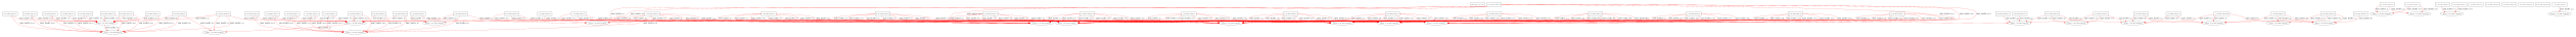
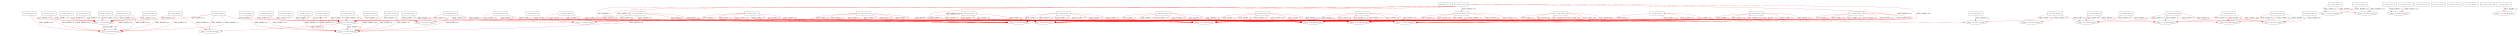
  digraph {
    fontname="Playfair Display"
    fontsize=10
    node [fontname="Playfair Display" fontsize=10 shape=box]
    edge [color=red fontname="Playfair Display" fontsize=15]
    n1 [label="sigint_handler  cur vs. prev"]
    n2 [label="0_tsh.c.sigint_handler.tree"]
    n3 [label="reference_2_tsh.c.sigint_handler.tree" shape=ellipse]
    n4 [label="reference_12_tsh.c.sigint_handler.tree" shape=ellipse]
    n5 [label="1_tsh.c.sigint_handler.tree"]
    n6 [label="2_tsh.c.sigint_handler.tree"]
    n7 [label="reference_26_tsh.c.sigint_handler.tree" shape=ellipse]
    n8 [label="reference_27_tsh.c.sigint_handler.tree" shape=ellipse]
    n9 [label="reference_37_tsh.c.sigint_handler.tree" shape=ellipse]
    n10 [label="4_tsh.c.sigint_handler.tree"]
    n11 [label="5_tsh.c.sigint_handler.tree"]
    n12 [label="reference_31_tsh.c.sigint_handler.tree" shape=ellipse]
    n13 [label="reference_32_tsh.c.sigint_handler.tree" shape=ellipse]
    n14 [label="6_tsh.c.sigint_handler.tree"]
    n15 [label="reference_23_tsh.c.sigint_handler.tree" shape=ellipse]
    n16 [label="7_tsh.c.sigint_handler.tree"]
    n17 [label="reference_5_tsh.c.sigint_handler.tree" shape=ellipse]
    n18 [label="reference_11_tsh.c.sigint_handler.tree" shape=ellipse]
    n19 [label="8_tsh.c.sigint_handler.tree"]
    n20 [label="reference_4_tsh.c.sigint_handler.tree" shape=ellipse]
    n21 [label="reference_14_tsh.c.sigint_handler.tree" shape=ellipse]
    n22 [label="reference_18_tsh.c.sigint_handler.tree" shape=ellipse]
    n23 [label="reference_19_tsh.c.sigint_handler.tree" shape=ellipse]
    n24 [label="reference_21_tsh.c.sigint_handler.tree" shape=ellipse]
    n25 [label="9_tsh.c.sigint_handler.tree"]
    n26 [label="10_tsh.c.sigint_handler.tree"]
    n27 [label="reference_30_tsh.c.sigint_handler.tree" shape=ellipse]
    n28 [label="11_tsh.c.sigint_handler.tree"]
    n29 [label="reference_6_tsh.c.sigint_handler.tree" shape=ellipse]
    n30 [label="13_tsh.c.sigint_handler.tree"]
    n31 [label="14_tsh.c.sigint_handler.tree"]
    n32 [label="15_tsh.c.sigint_handler.tree"]
    n33 [label="16_tsh.c.sigint_handler.tree"]
    n34 [label="17_tsh.c.sigint_handler.tree"]
    n35 [label="18_cur.c.sigint_handler.tree"]
-   n36 [label="19_tsh.c.sigint_handler.tree"]
-   n37 [label="20_tsh.c.sigint_handler.tree"]
    n38 [label="reference_1_tsh.c.sigint_handler.tree" shape=ellipse]
    n39 [label="reference_25_tsh.c.sigint_handler.tree" shape=ellipse]
    n40 [label="21_tsh.c.sigint_handler.tree"]
    n41 [label="22_tsh.c.sigint_handler.tree"]
    n42 [label="reference_15_tsh.c.sigint_handler.tree" shape=ellipse]
    n43 [label="reference_36_tsh.c.sigint_handler.tree" shape=ellipse]
    n44 [label="23_tsh.c.sigint_handler.tree"]
    n45 [label="reference_38_tsh.c.sigint_handler.tree" shape=ellipse]
    n46 [label="25_tsh.c.sigint_handler.tree"]
    n47 [label="26_tsh.c.sigint_handler.tree"]
    n48 [label="27_tsh.c.sigint_handler.tree"]
    n49 [label="28_tsh.c.sigint_handler.tree"]
    n50 [label="29_tsh.c.sigint_handler.tree"]
    n51 [label="30_tsh.c.sigint_handler.tree"]
    n52 [label="31_tsh.c.sigint_handler.tree"]
    n53 [label="32_tsh.c.sigint_handler.tree"]
    n54 [label="33_tsh.c.sigint_handler.tree"]
    n55 [label="34_tsh.c.sigint_handler.tree"]
    n56 [label="35_tsh.c.sigint_handler.tree"]
    n57 [label="36_tsh.c.sigint_handler.tree"]
    n58 [label="37_tsh.c.sigint_handler.tree"]
    n59 [label="38_tsh.c.sigint_handler.tree"]
    n60 [label="39_tsh.c.sigint_handler.tree"]
    n61 [label="40_tsh.c.sigint_handler.tree"]
    n62 [label="41_tsh.c.sigint_handler.tree"]
    n63 [label="43_tsh.c.sigint_handler.tree"]
    n64 [label="44_tsh.c.sigint_handler.tree"]
    n65 [label="45_tsh.c.sigint_handler.tree"]
    n66 [label="46_tsh.c.sigint_handler.tree"]
    n67 [label="47_tsh.c.sigint_handler.tree"]
    n68 [label="48_tsh.c.sigint_handler.tree"]
    n69 [label="49_tsh.c.sigint_handler.tree"]
    n70 [label="50_tsh.c.sigint_handler.tree"]
    n71 [label="51_tsh.c.sigint_handler.tree"]
-   n72 [label="52_tsh.c.sigint_handler.tree"]
    n73 [label="53_tsh.c.sigint_handler.tree"]
    n74 [label="54_tsh.c.sigint_handler.tree"]
    n75 [label="55_tsh.c.sigint_handler.sigint"]
    n76 [label="56_tsh.c.sigint_handler.tree"]
    n77 [label="57_tsh.c.sigint_handler.tree"]
    n78 [label="59_tsh.c.sigint_handler.tree"]
    n79 [label="60_tsh.c.sigint_handler.tree"]
    n80 [label="61_tsh.c.sigint_handler.tree"]
    n81 [label="reference_13_tsh.c.sigint_handler.tree" shape=ellipse]
    n2 -> n3 [label="sigint_handler: 100.0"]
    n2 -> n4 [label="sigint_handler: 100.0"]
    n4 -> n3 [label="sigint_handler: 95.0"]
    n5 -> n4 [label="sigint_handler: 95.0"]
    n6 -> n7 [label="sigint_handler: 44.4"]
    n6 -> n8 [label="sigint_handler: 38.9"]
    n6 -> n9 [label="sigint_handler: 41.2"]
    n10 -> n3 [label="sigint_handler: 100.0"]
    n10 -> n4 [label="sigint_handler: 100.0"]
    n11 -> n3 [label="sigint_handler: 35.3"]
    n11 -> n4 [label="sigint_handler: 35.3"]
    n11 -> n12 [label="sigint_handler: 37.5"]
    n11 -> n13 [label="sigint_handler: 33.3"]
    n14 -> n15 [label="sigint_handler: 30.0"]
    n16 -> n17 [label="sigint_handler: 100.0"]
    n16 -> n18 [label="sigint_handler: 100.0"]
    n17 -> n12 [label="sigint_handler: 31.2"]
    n19 -> n15 [label="sigint_handler: 33.3"]
    n19 -> n20 [label="sigint_handler: 77.8"]
    n19 -> n21 [label="sigint_handler: 100.0"]
    n19 -> n22 [label="sigint_handler: 100.0"]
    n19 -> n23 [label="sigint_handler: 100.0"]
    n19 -> n24 [label="sigint_handler: 100.0"]
    n25 -> n3 [label="sigint_handler: 100.0"]
    n25 -> n4 [label="sigint_handler: 100.0"]
    n26 -> n9 [label="sigint_handler: 33.3"]
    n26 -> n27 [label="sigint_handler: 58.3"]
    n28 -> n15 [label="sigint_handler: 33.3"]
    n28 -> n20 [label="sigint_handler: 77.8"]
    n28 -> n21 [label="sigint_handler: 100.0"]
    n28 -> n22 [label="sigint_handler: 100.0"]
    n28 -> n23 [label="sigint_handler: 100.0"]
    n28 -> n24 [label="sigint_handler: 100.0"]
    n30 -> n15 [label="sigint_handler: 33.3"]
    n30 -> n20 [label="sigint_handler: 77.8"]
    n30 -> n21 [label="sigint_handler: 100.0"]
    n30 -> n22 [label="sigint_handler: 100.0"]
    n30 -> n23 [label="sigint_handler: 100.0"]
    n30 -> n24 [label="sigint_handler: 100.0"]
    n31 -> n15 [label="sigint_handler: 50.0"]
    n31 -> n20 [label="sigint_handler: 50.0"]
    n31 -> n29 [label="sigint_handler: 100.0"]
    n32 -> n15 [label="sigint_handler: 50.0"]
    n32 -> n20 [label="sigint_handler: 100.0"]
-   n32 -> n21 [label="sigint_handler: 77.8"]
    n32 -> n22 [label="sigint_handler: 77.8"]
    n32 -> n23 [label="sigint_handler: 77.8"]
    n32 -> n24 [label="sigint_handler: 77.8"]
    n32 -> n29 [label="sigint_handler: 50.0"]
    n33 -> n17 [label="sigint_handler: 35.7"]
    n33 -> n18 [label="sigint_handler: 35.7"]
    n34 -> n15 [label="sigint_handler: 33.3"]
    n34 -> n20 [label="sigint_handler: 77.8"]
-   n34 -> n21 [label="sigint_handler: 100.0"]
+   n34 -> n47 [label="sigint_handler: 100.0"]
    n34 -> n22 [label="sigint_handler: 100.0"]
    n34 -> n23 [label="sigint_handler: 100.0"]
    n34 -> n24 [label="sigint_handler: 100.0"]
    n35 -> n17 [label="sigint_handler: 100.0"]
    n35 -> n18 [label="sigint_handler: 100.0"]
-   n36 -> n3 [label="sigint_handler: 100.0"]
-   n36 -> n4 [label="sigint_handler: 100.0"]
-   n37 -> n27 [label="sigint_handler: 41.7"]
-   n37 -> n38 [label="sigint_handler: 30.8"]
-   n37 -> n39 [label="sigint_handler: 53.8"]
    n40 -> n3 [label="sigint_handler: 100.0"]
    n40 -> n4 [label="sigint_handler: 100.0"]
    n41 -> n42 [label="sigint_handler: 42.1"]
    n41 -> n43 [label="sigint_handler: 42.1"]
    n44 -> n45 [label="sigint_handler: 32.3"]
    n47 -> n15 [label="sigint_handler: 33.3"]
    n47 -> n20 [label="sigint_handler: 77.8"]
    n47 -> n21 [label="sigint_handler: 100.0"]
    n47 -> n22 [label="sigint_handler: 100.0"]
    n47 -> n23 [label="sigint_handler: 100.0"]
    n47 -> n24 [label="sigint_handler: 100.0"]
    n48 -> n17 [label="sigint_handler: 100.0"]
    n48 -> n18 [label="sigint_handler: 100.0"]
    n51 -> n15 [label="sigint_handler: 33.3"]
    n51 -> n20 [label="sigint_handler: 77.8"]
    n51 -> n21 [label="sigint_handler: 100.0"]
    n51 -> n22 [label="sigint_handler: 100.0"]
    n51 -> n23 [label="sigint_handler: 100.0"]
    n51 -> n24 [label="sigint_handler: 100.0"]
    n52 -> n3 [label="sigint_handler: 61.1"]
    n52 -> n4 [label="sigint_handler: 61.1"]
    n52 -> n12 [label="sigint_handler: 56.2"]
    n53 -> n8 [label="sigint_handler: 38.9"]
    n54 -> n3 [label="sigint_handler: 100.0"]
    n54 -> n4 [label="sigint_handler: 100.0"]
    n55 -> n7 [label="sigint_handler: 82.4"]
    n55 -> n8 [label="sigint_handler: 35.3"]
    n55 -> n9 [label="sigint_handler: 100.0"]
    n56 -> n15 [label="sigint_handler: 33.3"]
-   n56 -> n20 [label="sigint_handler: 77.8"]
+   n77 -> n20 [label="sigint_handler: 77.8"]
    n56 -> n21 [label="sigint_handler: 100.0"]
    n56 -> n22 [label="sigint_handler: 100.0"]
    n56 -> n23 [label="sigint_handler: 100.0"]
-   n56 -> n24 [label="sigint_handler: 100.0"]
    n57 -> n13 [label="sigint_handler: 46.2"]
    n57 -> n17 [label="sigint_handler: 30.8"]
    n57 -> n18 [label="sigint_handler: 30.8"]
    n57 -> n20 [label="sigint_handler: 60.0"]
    n57 -> n22 [label="sigint_handler: 44.4"]
    n57 -> n23 [label="sigint_handler: 44.4"]
-   n57 -> n24 [label="sigint_handler: 44.4"]
    n58 -> n15 [label="sigint_handler: 33.3"]
    n58 -> n20 [label="sigint_handler: 77.8"]
    n58 -> n21 [label="sigint_handler: 100.0"]
    n58 -> n22 [label="sigint_handler: 100.0"]
    n58 -> n23 [label="sigint_handler: 100.0"]
    n58 -> n24 [label="sigint_handler: 100.0"]
    n59 -> n15 [label="sigint_handler: 50.0"]
    n59 -> n20 [label="sigint_handler: 50.0"]
    n59 -> n29 [label="sigint_handler: 100.0"]
    n60 -> n3 [label="sigint_handler: 75.0"]
    n60 -> n4 [label="sigint_handler: 75.0"]
    n61 -> n27 [label="sigint_handler: 41.7"]
    n61 -> n38 [label="sigint_handler: 30.8"]
    n61 -> n39 [label="sigint_handler: 53.8"]
    n62 -> n9 [label="sigint_handler: 33.3"]
    n62 -> n27 [label="sigint_handler: 58.3"]
    n63 -> n17 [label="sigint_handler: 71.4"]
-   n63 -> n18 [label="sigint_handler: 71.4"]
+   n17 -> n18 [label="sigint_handler: 71.4"]
    n64 -> n15 [label="sigint_handler: 33.3"]
    n64 -> n20 [label="sigint_handler: 66.7"]
    n64 -> n21 [label="sigint_handler: 77.8"]
-   n64 -> n22 [label="sigint_handler: 77.8"]
    n64 -> n23 [label="sigint_handler: 77.8"]
    n64 -> n24 [label="sigint_handler: 77.8"]
    n65 -> n45 [label="sigint_handler: 100.0"]
    n67 -> n17 [label="sigint_handler: 100.0"]
    n67 -> n18 [label="sigint_handler: 100.0"]
    n68 -> n15 [label="sigint_handler: 33.3"]
    n68 -> n20 [label="sigint_handler: 77.8"]
    n68 -> n21 [label="sigint_handler: 100.0"]
    n68 -> n22 [label="sigint_handler: 100.0"]
    n68 -> n23 [label="sigint_handler: 100.0"]
    n68 -> n24 [label="sigint_handler: 100.0"]
    n70 -> n13 [label="sigint_handler: 35.7"]
    n70 -> n15 [label="sigint_handler: 30.0"]
    n71 -> n17 [label="sigint_handler: 100.0"]
    n71 -> n18 [label="sigint_handler: 100.0"]
-   n72 -> n38 [label="sigint_handler: 44.4"]
    n73 -> n17 [label="sigint_handler: 92.3"]
    n73 -> n18 [label="sigint_handler: 92.3"]
    n74 -> n38 [label="sigint_handler: 44.4"]
+   n75 -> n7 [label="sigint_handler: 33.3"]
    n75 -> n8 [label="sigint_handler: 61.1"]
    n75 -> n9 [label="sigint_handler: 35.3"]
    n75 -> n27 [label="sigint_handler: 33.3"]
    n76 -> n42 [label="sigint_handler: 100.0"]
    n76 -> n43 [label="sigint_handler: 100.0"]
    n77 -> n17 [label="sigint_handler: 42.9"]
    n77 -> n18 [label="sigint_handler: 42.9"]
    n77 -> n38 [label="sigint_handler: 35.3"]
    n78 -> n15 [label="sigint_handler: 33.3"]
    n78 -> n20 [label="sigint_handler: 77.8"]
    n78 -> n21 [label="sigint_handler: 88.9"]
    n78 -> n22 [label="sigint_handler: 88.9"]
    n78 -> n23 [label="sigint_handler: 88.9"]
    n78 -> n24 [label="sigint_handler: 88.9"]
    n79 -> n15 [label="sigint_handler: 100.0"]
    n79 -> n20 [label="sigint_handler: 50.0"]
    n79 -> n21 [label="sigint_handler: 33.3"]
    n79 -> n22 [label="sigint_handler: 33.3"]
    n79 -> n23 [label="sigint_handler: 33.3"]
    n79 -> n24 [label="sigint_handler: 33.3"]
    n79 -> n29 [label="sigint_handler: 50.0"]
    n80 -> n81 [label="sigint_handler: 42.3"]
  }
